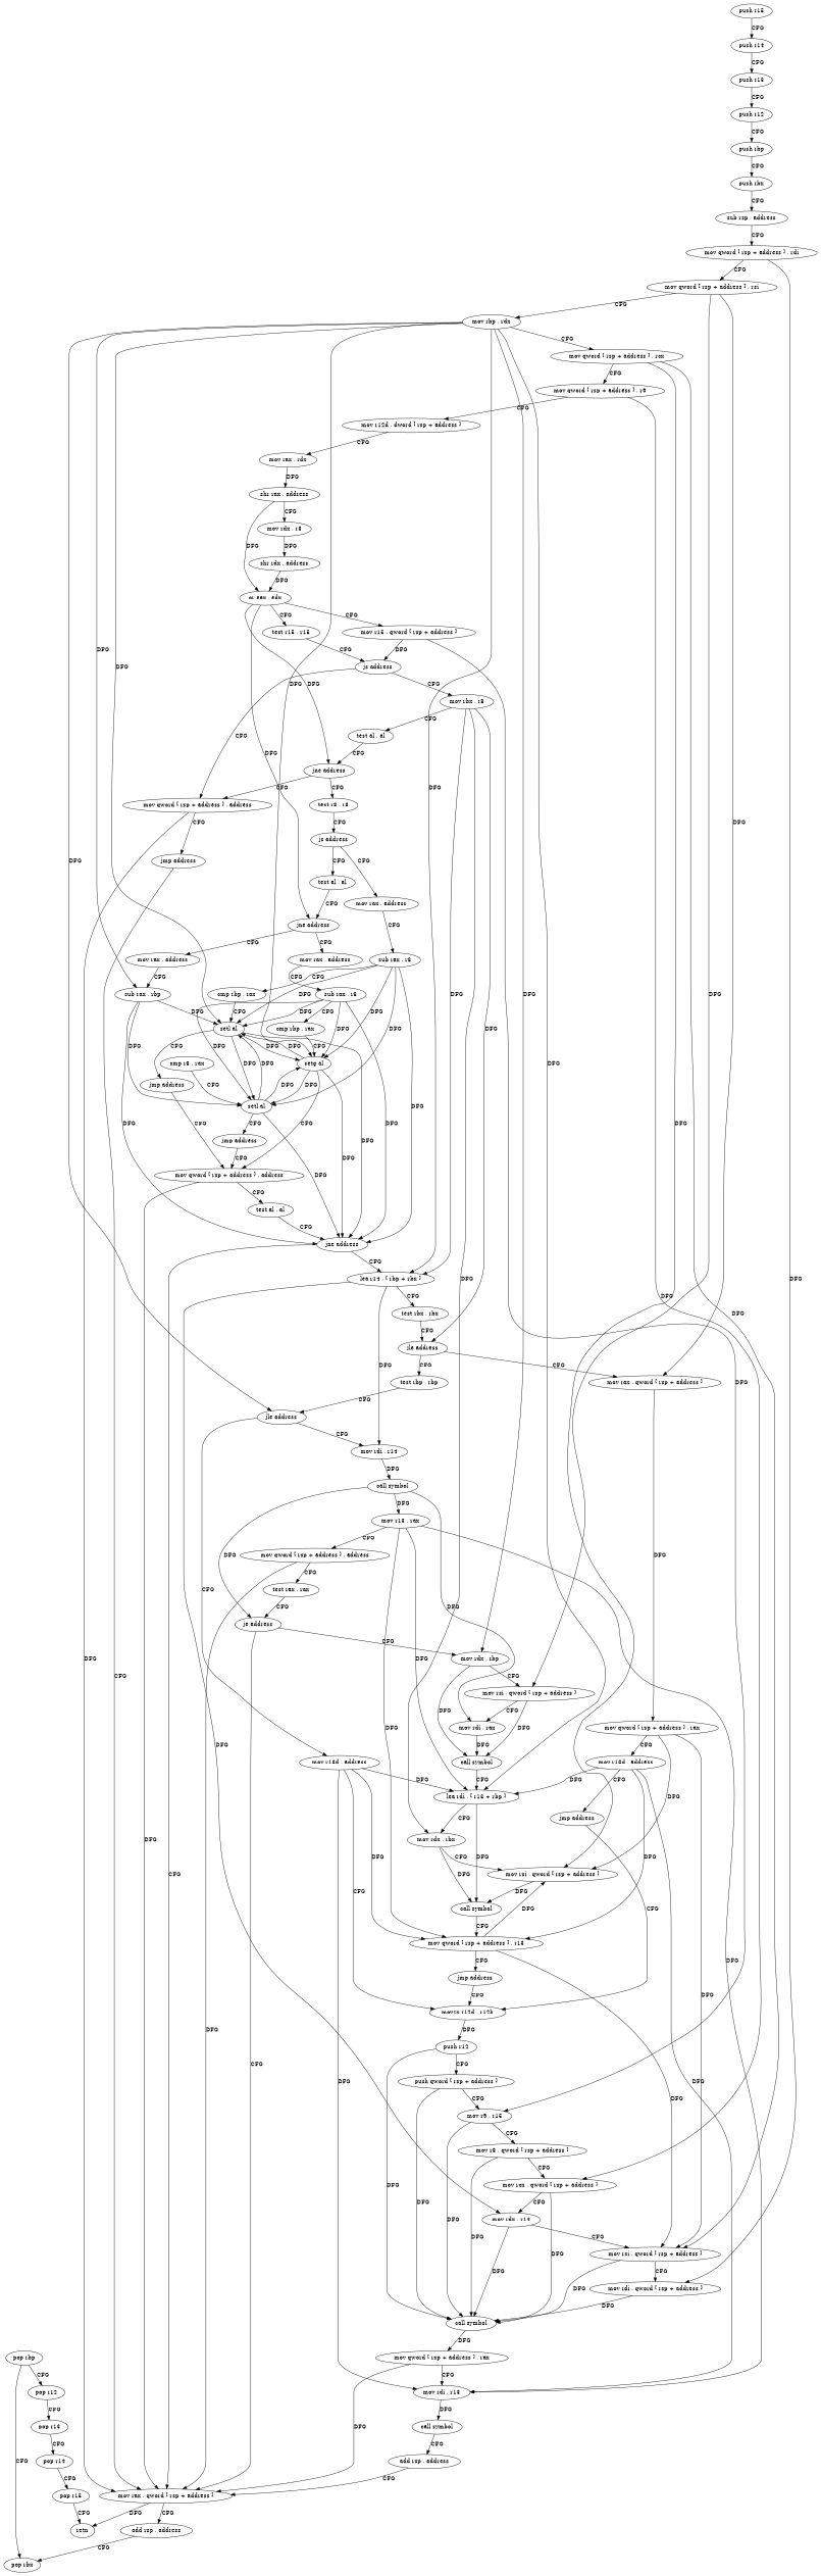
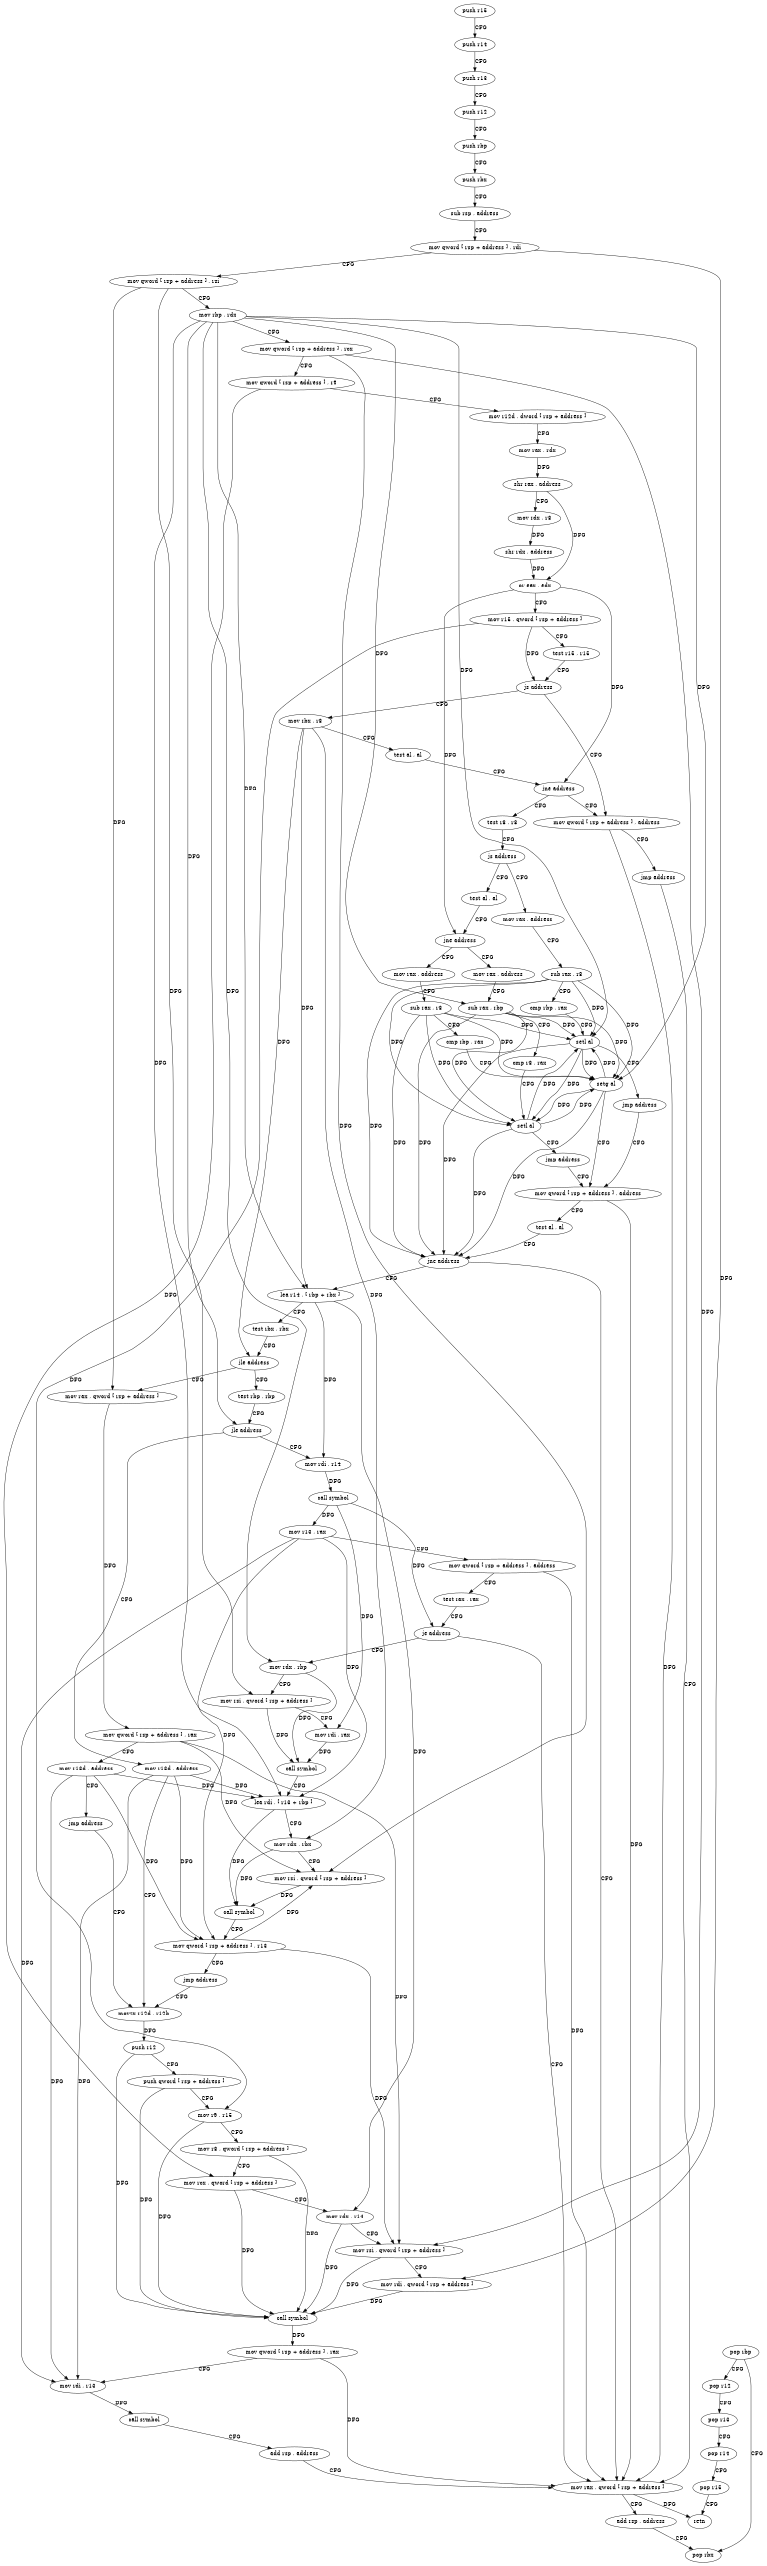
  digraph {
    n1 [label="push r15"]
    n2 [label="push r14"]
    n3 [label="push r13"]
    n4 [label="push r12"]
    n5 [label="push rbp"]
    n6 [label="push rbx"]
    n7 [label="sub rsp , address"]
    n8 [label="mov qword [ rsp + address ] , rdi"]
    n9 [label="mov qword [ rsp + address ] , rsi"]
    n10 [label="mov rdi , qword [ rsp + address ]"]
    n11 [label="mov rbp , rdx"]
    n12 [label="mov rax , qword [ rsp + address ]"]
    n13 [label="mov rsi , qword [ rsp + address ]"]
    n14 [label="call symbol"]
    n15 [label="mov qword [ rsp + address ] , rcx"]
    n16 [label="setl al"]
    n17 [label="lea r14 , [ rbp + rbx ]"]
    n18 [label="sub rax , rbp"]
    n19 [label="setg al"]
    n20 [label="jle address"]
    n21 [label="mov rdx , rbp"]
    n22 [label="lea rdi , [ r13 + rbp ]"]
    n23 [label="mov qword [ rsp + address ] , rax"]
    n24 [label="mov rdi , rax"]
    n25 [label="call symbol"]
    n26 [label="mov qword [ rsp + address ] , r9"]
    n27 [label="mov rsi , qword [ rsp + address ]"]
    n28 [label="mov rsi , qword [ rsp + address ]"]
    n29 [label="jne address"]
    n30 [label="setl al"]
    n31 [label="jmp address"]
    n32 [label="test rbx , rbx"]
    n33 [label="mov rdi , r14"]
    n34 [label="mov rdx , r14"]
    n35 [label="cmp r8 , rax"]
    n36 [label="mov qword [ rsp + address ] , address"]
    n37 [label="mov r13d , address"]
    n38 [label="mov rdx , rbx"]
    n39 [label="call symbol"]
    n40 [label="mov r12d , dword [ rsp + address ]"]
    n41 [label="mov rcx , qword [ rsp + address ]"]
    n42 [label="mov rax , rdx"]
    n43 [label="shr rax , address"]
    n44 [label="movzx r12d , r12b"]
    n45 [label="push r12"]
    n46 [label="mov rdx , r8"]
    n47 [label="or eax , edx"]
    n48 [label="shr rdx , address"]
    n49 [label="mov r15 , qword [ rsp + address ]"]
    n50 [label="jne address"]
    n51 [label="jne address"]
    n52 [label="test r15 , r15"]
    n53 [label="js address"]
    n54 [label="mov r9 , r15"]
    n55 [label="mov qword [ rsp + address ] , address"]
    n56 [label="test r8 , r8"]
    n57 [label="mov rax , address"]
    n58 [label="mov rax , address"]
    n59 [label="mov rbx , r8"]
    n60 [label="mov r8 , qword [ rsp + address ]"]
    n61 [label="jmp address"]
    n62 [label="mov rax , qword [ rsp + address ]"]
    n63 [label="test al , al"]
    n64 [label="jle address"]
    n65 [label="add rsp , address"]
    n66 [label=retn]
    n67 [label="test rbp , rbp"]
    n68 [label="pop rbx"]
    n69 [label="js address"]
    n70 [label="mov rax , address"]
    n71 [label="test al , al"]
    n72 [label="pop rbp"]
    n73 [label="pop r12"]
    n74 [label="pop r13"]
    n75 [label="pop r14"]
    n76 [label="pop r15"]
    n77 [label="sub rax , r8"]
    n78 [label="cmp rbp , rax"]
    n79 [label="jmp address"]
    n80 [label="test al , al"]
    n81 [label="sub rax , r8"]
    n82 [label="cmp rbp , rax"]
    n83 [label="call symbol"]
    n84 [label="mov r13d , address"]
    n85 [label="jmp address"]
    n86 [label="mov rdi , r13"]
    n87 [label="mov qword [ rsp + address ] , r13"]
    n88 [label="call symbol"]
    n89 [label="jmp address"]
    n90 [label="push qword [ rsp + address ]"]
    n91 [label="mov r13 , rax"]
    n92 [label="je address"]
    n93 [label="mov qword [ rsp + address ] , rax"]
    n94 [label="add rsp , address"]
    n95 [label="mov qword [ rsp + address ] , address"]
    n96 [label="test rax , rax"]
    n1 -> n2 [label=CFG]
    n2 -> n3 [label=CFG]
    n3 -> n4 [label=CFG]
    n4 -> n5 [label=CFG]
    n5 -> n6 [label=CFG]
    n6 -> n7 [label=CFG]
    n7 -> n8 [label=CFG]
    n8 -> n9 [label=CFG]
    n8 -> n10 [label=DFG]
    n9 -> n11 [label=CFG]
    n9 -> n12 [label=DFG]
    n9 -> n13 [label=DFG]
    n10 -> n14 [label=DFG]
    n11 -> n15 [label=CFG]
    n11 -> n16 [label=DFG]
    n11 -> n17 [label=DFG]
    n11 -> n18 [label=DFG]
    n11 -> n19 [label=DFG]
    n11 -> n20 [label=DFG]
    n11 -> n21 [label=DFG]
    n11 -> n22 [label=DFG]
    n12 -> n23 [label=DFG]
    n13 -> n24 [label=CFG]
    n13 -> n25 [label=DFG]
    n14 -> n93 [label=DFG]
    n15 -> n26 [label=CFG]
    n15 -> n27 [label=DFG]
    n15 -> n28 [label=DFG]
    n16 -> n19 [label=DFG]
    n16 -> n29 [label=DFG]
    n16 -> n30 [label=DFG]
    n16 -> n31 [label=CFG]
    n17 -> n32 [label=CFG]
    n17 -> n33 [label=DFG]
    n17 -> n34 [label=DFG]
    n18 -> n16 [label=DFG]
+   n18 -> n19 [label=DFG]
    n18 -> n29 [label=DFG]
    n18 -> n30 [label=DFG]
+   n18 -> n35 [label=CFG]
    n19 -> n16 [label=DFG]
    n19 -> n29 [label=DFG]
    n19 -> n30 [label=DFG]
    n19 -> n36 [label=CFG]
    n20 -> n33 [label=CFG]
    n20 -> n37 [label=CFG]
    n21 -> n13 [label=CFG]
    n21 -> n25 [label=DFG]
    n22 -> n38 [label=CFG]
    n22 -> n39 [label=DFG]
    n23 -> n27 [label=DFG]
    n23 -> n28 [label=DFG]
    n23 -> n84 [label=CFG]
    n24 -> n25 [label=DFG]
    n25 -> n22 [label=CFG]
    n26 -> n40 [label=CFG]
    n26 -> n41 [label=DFG]
    n27 -> n10 [label=CFG]
    n27 -> n14 [label=DFG]
    n28 -> n39 [label=DFG]
    n29 -> n17 [label=CFG]
    n29 -> n62 [label=CFG]
    n30 -> n16 [label=DFG]
    n30 -> n19 [label=DFG]
    n30 -> n29 [label=DFG]
    n30 -> n79 [label=CFG]
    n31 -> n36 [label=CFG]
    n32 -> n64 [label=CFG]
    n33 -> n83 [label=DFG]
    n34 -> n14 [label=DFG]
    n34 -> n27 [label=CFG]
    n35 -> n30 [label=CFG]
    n36 -> n62 [label=DFG]
    n36 -> n80 [label=CFG]
    n37 -> n22 [label=DFG]
    n37 -> n44 [label=CFG]
    n37 -> n86 [label=DFG]
    n37 -> n87 [label=DFG]
    n38 -> n28 [label=CFG]
    n38 -> n39 [label=DFG]
    n39 -> n87 [label=CFG]
    n40 -> n42 [label=CFG]
    n41 -> n14 [label=DFG]
    n41 -> n34 [label=CFG]
    n42 -> n43 [label=DFG]
    n43 -> n46 [label=CFG]
    n43 -> n47 [label=DFG]
    n44 -> n45 [label=DFG]
    n45 -> n14 [label=DFG]
    n45 -> n90 [label=CFG]
    n46 -> n48 [label=DFG]
    n47 -> n49 [label=CFG]
    n47 -> n50 [label=DFG]
    n47 -> n51 [label=DFG]
    n48 -> n47 [label=DFG]
-   n47 -> n52 [label=CFG]
+   n49 -> n52 [label=CFG]
    n49 -> n53 [label=DFG]
    n49 -> n54 [label=DFG]
    n50 -> n55 [label=CFG]
    n50 -> n56 [label=CFG]
    n51 -> n57 [label=CFG]
    n51 -> n58 [label=CFG]
    n52 -> n53 [label=CFG]
    n53 -> n55 [label=CFG]
    n53 -> n59 [label=CFG]
    n54 -> n14 [label=DFG]
    n54 -> n60 [label=CFG]
    n55 -> n61 [label=CFG]
    n55 -> n62 [label=DFG]
    n56 -> n69 [label=CFG]
    n57 -> n18 [label=CFG]
    n58 -> n81 [label=CFG]
    n59 -> n17 [label=DFG]
    n59 -> n38 [label=DFG]
    n59 -> n63 [label=CFG]
    n59 -> n64 [label=DFG]
    n60 -> n14 [label=DFG]
    n60 -> n41 [label=CFG]
    n61 -> n62 [label=CFG]
    n62 -> n65 [label=CFG]
    n62 -> n66 [label=DFG]
    n63 -> n50 [label=CFG]
    n64 -> n12 [label=CFG]
    n64 -> n67 [label=CFG]
    n65 -> n68 [label=CFG]
    n67 -> n20 [label=CFG]
    n69 -> n70 [label=CFG]
    n69 -> n71 [label=CFG]
    n70 -> n77 [label=CFG]
    n71 -> n51 [label=CFG]
    n72 -> n68 [label=CFG]
    n72 -> n73 [label=CFG]
    n73 -> n74 [label=CFG]
    n74 -> n75 [label=CFG]
    n75 -> n76 [label=CFG]
    n76 -> n66 [label=CFG]
    n77 -> n16 [label=DFG]
    n77 -> n19 [label=DFG]
    n77 -> n29 [label=DFG]
    n77 -> n30 [label=DFG]
    n77 -> n78 [label=CFG]
    n78 -> n16 [label=CFG]
    n79 -> n36 [label=CFG]
    n80 -> n29 [label=CFG]
    n81 -> n16 [label=DFG]
    n81 -> n19 [label=DFG]
    n81 -> n29 [label=DFG]
    n81 -> n30 [label=DFG]
    n81 -> n82 [label=CFG]
    n82 -> n19 [label=CFG]
    n83 -> n24 [label=DFG]
    n83 -> n91 [label=DFG]
    n83 -> n92 [label=DFG]
    n84 -> n22 [label=DFG]
    n84 -> n85 [label=CFG]
    n84 -> n86 [label=DFG]
    n84 -> n87 [label=DFG]
    n85 -> n44 [label=CFG]
    n86 -> n88 [label=DFG]
    n87 -> n27 [label=DFG]
    n87 -> n28 [label=DFG]
    n87 -> n89 [label=CFG]
    n88 -> n94 [label=CFG]
    n89 -> n44 [label=CFG]
    n90 -> n14 [label=DFG]
    n90 -> n54 [label=CFG]
    n91 -> n22 [label=DFG]
    n91 -> n86 [label=DFG]
    n91 -> n87 [label=DFG]
    n91 -> n95 [label=CFG]
    n92 -> n21 [label=CFG]
    n92 -> n62 [label=CFG]
    n93 -> n62 [label=DFG]
    n93 -> n86 [label=CFG]
    n94 -> n62 [label=CFG]
    n95 -> n62 [label=DFG]
    n95 -> n96 [label=CFG]
    n96 -> n92 [label=CFG]
  }
